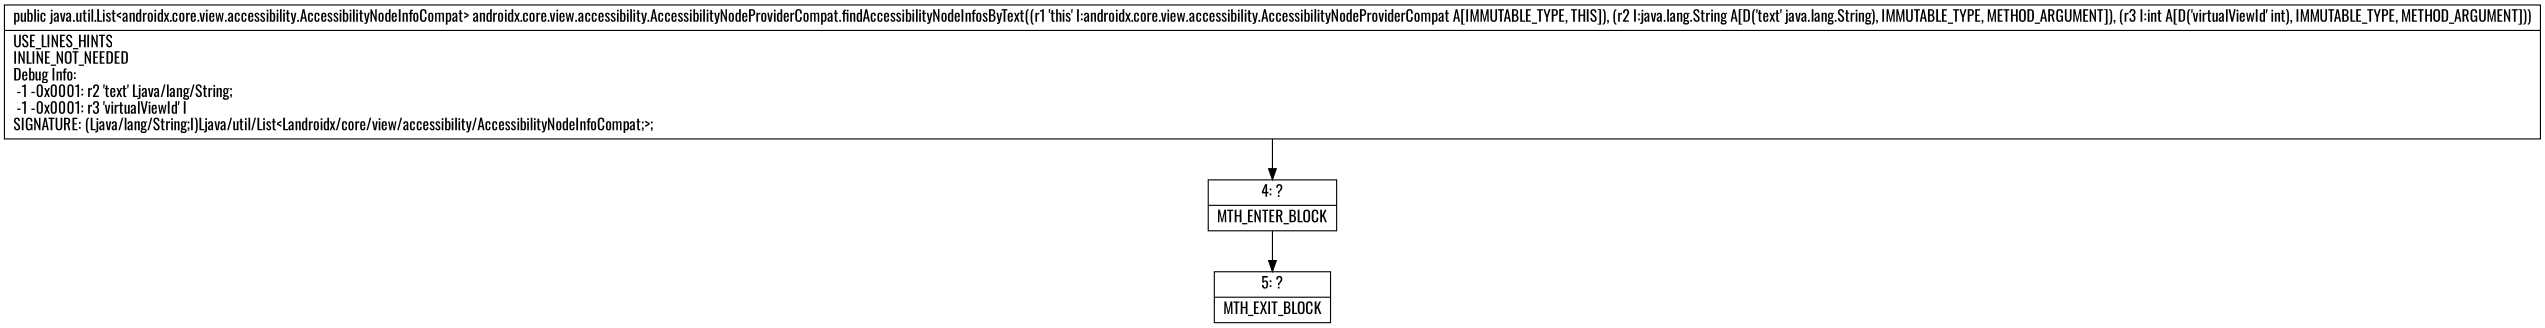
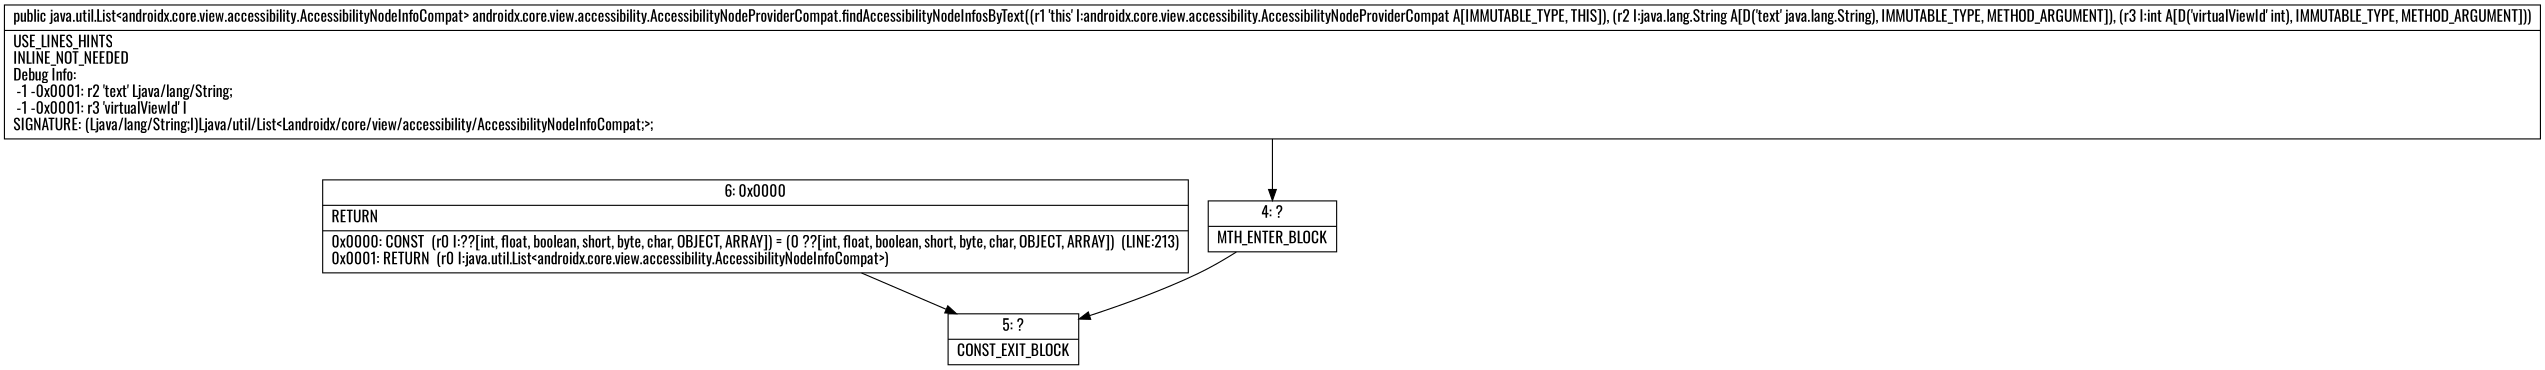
  digraph {
    fontname=Oswald
    node [fontname=Oswald shape=record]
    edge [fontname=Oswald]
    n1 [label="{4\:\ ?|MTH_ENTER_BLOCK\l}"]
-   n2 [label="{5\:\ ?|MTH_EXIT_BLOCK\l}"]
+   n2 [label="{5\:\ ?|CONST_EXIT_BLOCK\l}"]
+   n3 [label="{6\:\ 0x0000|RETURN\l|0x0000: CONST  (r0 I:??[int, float, boolean, short, byte, char, OBJECT, ARRAY]) = (0 ??[int, float, boolean, short, byte, char, OBJECT, ARRAY])  (LINE:213)\l0x0001: RETURN  (r0 I:java.util.List\<androidx.core.view.accessibility.AccessibilityNodeInfoCompat\>) \l}"]
    n4 [label="{public java.util.List\<androidx.core.view.accessibility.AccessibilityNodeInfoCompat\> androidx.core.view.accessibility.AccessibilityNodeProviderCompat.findAccessibilityNodeInfosByText((r1 'this' I:androidx.core.view.accessibility.AccessibilityNodeProviderCompat A[IMMUTABLE_TYPE, THIS]), (r2 I:java.lang.String A[D('text' java.lang.String), IMMUTABLE_TYPE, METHOD_ARGUMENT]), (r3 I:int A[D('virtualViewId' int), IMMUTABLE_TYPE, METHOD_ARGUMENT]))  | USE_LINES_HINTS\lINLINE_NOT_NEEDED\lDebug Info:\l  \-1 \-0x0001: r2 'text' Ljava\/lang\/String;\l  \-1 \-0x0001: r3 'virtualViewId' I\lSIGNATURE: (Ljava\/lang\/String;I)Ljava\/util\/List\<Landroidx\/core\/view\/accessibility\/AccessibilityNodeInfoCompat;\>;\l}"]
    n1 -> n2
+   n3 -> n2
    n4 -> n1
  }
